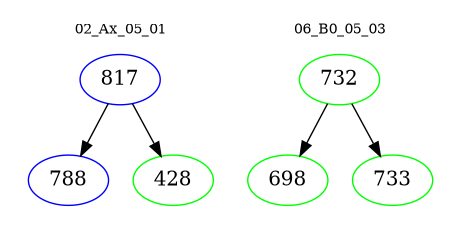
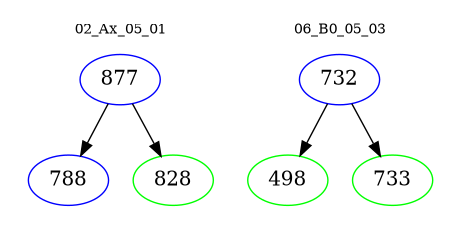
  digraph {
    node [color=blue]
    edge [color=black]
-   n1 [label=817]
+   n1 [label=877]
    n2 [label=788]
-   n3 [color=green label=428]
-   n4 [color=green label=732]
-   n5 [color=green label=698]
+   n3 [color=green label=828]
+   n4 [label=732]
+   n5 [color=green label=498]
    n6 [color=green label=733]
    subgraph cluster_1 {
      color=white
      fontsize=10
      label="02_Ax_05_01"
      n1
      n2
      n3
    }
    subgraph cluster_2 {
      color=white
      fontsize=10
      label="06_B0_05_03"
      n4
      n5
      n6
    }
    n1 -> n2
    n1 -> n3
    n4 -> n5
    n4 -> n6
  }
